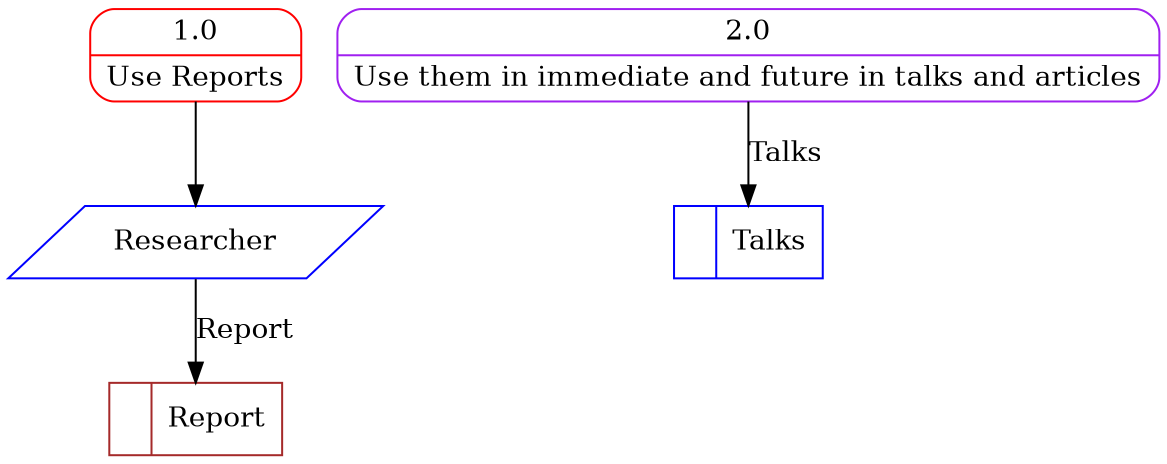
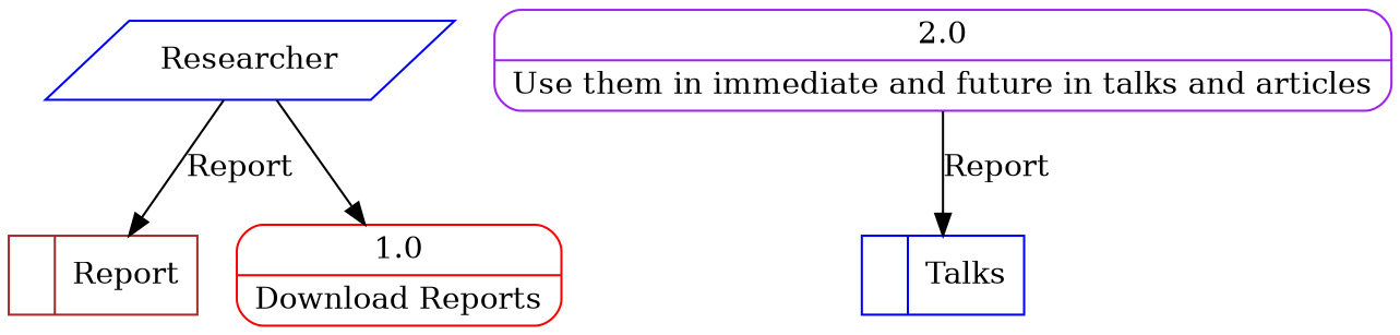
  digraph {
    node [color=blue shape=record]
    n1 [color=brown label="<f0>  |<f1> Report "]
    n2 [label=Researcher shape=parallelogram]
-   n3 [color=red label="{<f0> 1.0|<f1> Use Reports }" shape=Mrecord]
+   n3 [color=red label="{<f0> 1.0|<f1> Download Reports }" shape=Mrecord]
    n4 [color=purple label="{<f0> 2.0|<f1> Use them in immediate and future in talks and articles }" shape=Mrecord]
    n5 [label="<f0>  |<f1> Talks "]
    n2 -> n1 [label=Report]
-   n3 -> n2
-   n4 -> n5 [label=Talks]
+   n2 -> n3
+   n4 -> n5 [label=Report]
  }
